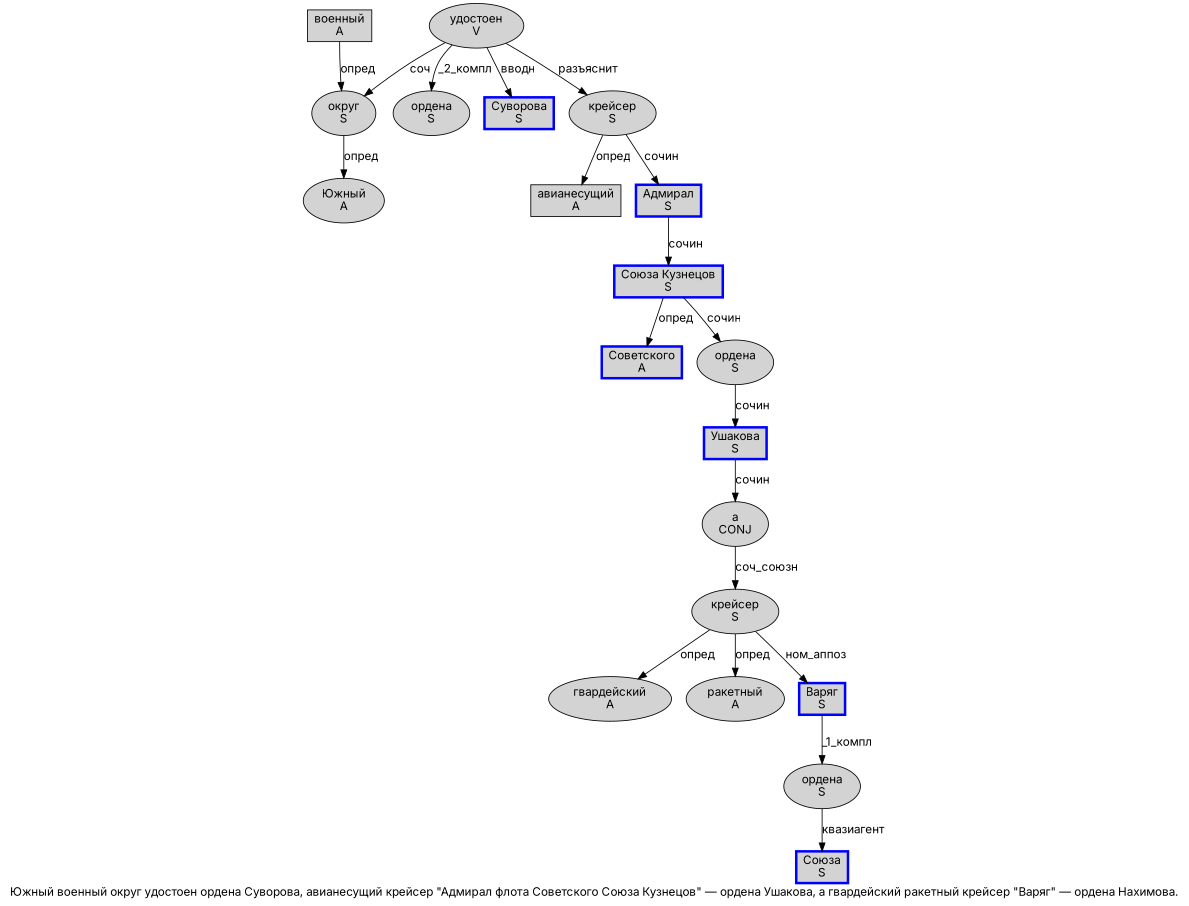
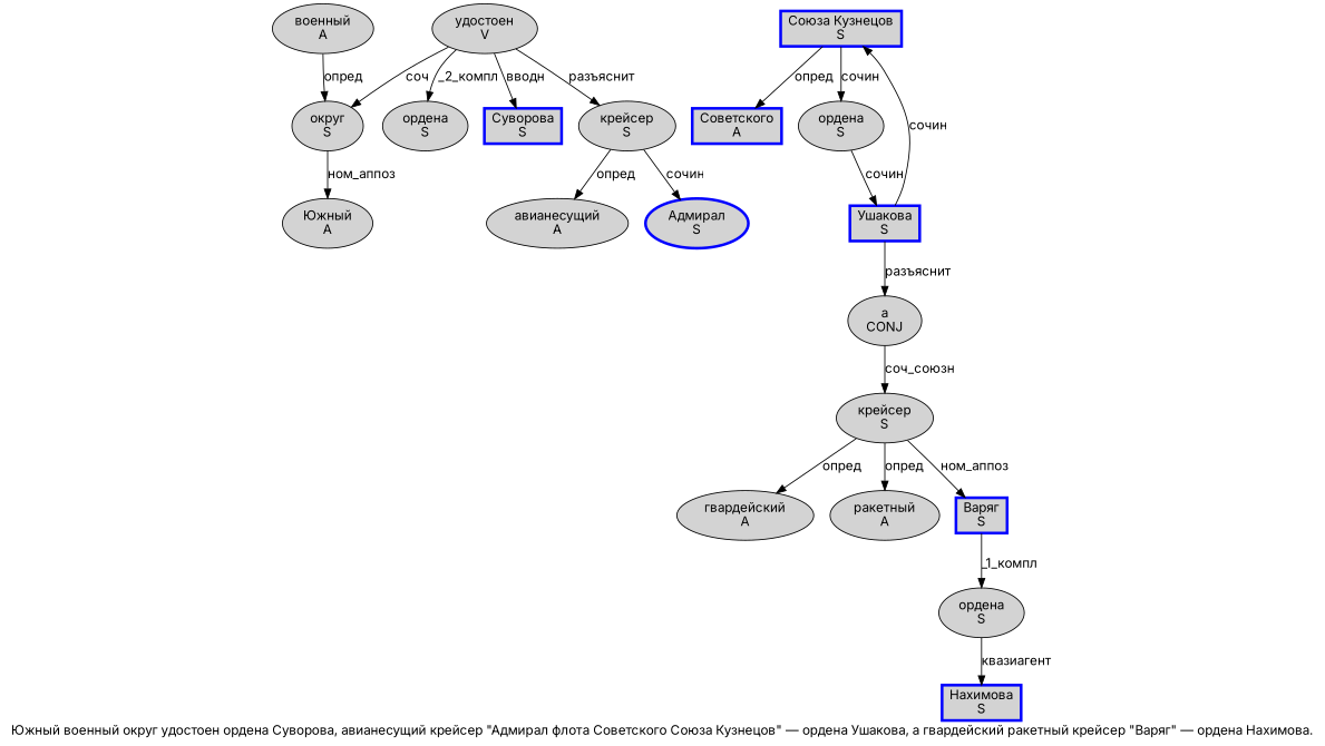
  digraph {
    fontname=Inter
    label="Южный военный округ удостоен ордена Суворова, авианесущий крейсер \"Адмирал флота Советского Союза Кузнецов\" — ордена Ушакова, а гвардейский ракетный крейсер \"Варяг\" — ордена Нахимова."
    node [fillcolor=lightgray fontname=Inter penwidth=1 shape=ellipse style=filled]
    edge [fontname=Inter]
    n1 [label="Южный\nA"]
-   n2 [label="военный\nA" shape=box]
+   n2 [label="военный\nA"]
    n3 [label="округ\nS"]
    n4 [label="удостоен\nV"]
    n5 [label="ордена\nS"]
    n6 [color=blue label="Суворова\nS" penwidth=3 shape=box]
    n7 [label="крейсер\nS"]
-   n8 [label="авианесущий\nA" shape=box]
-   n9 [color=blue label="Адмирал\nS" penwidth=3 shape=box]
+   n8 [label="авианесущий\nA"]
+   n9 [color=blue label="Адмирал\nS" penwidth=3]
    n10 [color=blue label="Союза Кузнецов\nS" penwidth=3 shape=box]
    n11 [color=blue label="Советского\nA" penwidth=3 shape=box]
    n12 [label="ордена\nS"]
    n13 [color=blue label="Ушакова\nS" penwidth=3 shape=box]
    n14 [label="а\nCONJ"]
    n15 [label="крейсер\nS"]
    n16 [label="гвардейский\nA"]
    n17 [label="ракетный\nA"]
    n18 [color=blue label="Варяг\nS" penwidth=3 shape=box]
    n19 [label="ордена\nS"]
-   n20 [color=blue label="Союза\nS" penwidth=3 shape=box]
+   n20 [color=blue label="Нахимова\nS" penwidth=3 shape=box]
    n2 -> n3 [label="опред"]
-   n3 -> n1 [label="опред"]
+   n3 -> n1 [label="ном_аппоз"]
    n4 -> n3 [label="соч"]
    n4 -> n5 [label="_2_компл"]
    n4 -> n6 [label="вводн"]
    n4 -> n7 [label="разъяснит"]
    n7 -> n8 [label="опред"]
    n7 -> n9 [label="сочин"]
-   n9 -> n10 [label="сочин"]
+   n13 -> n10 [label="сочин"]
    n10 -> n11 [label="опред"]
    n10 -> n12 [label="сочин"]
    n12 -> n13 [label="сочин"]
-   n13 -> n14 [label="сочин"]
+   n13 -> n14 [label="разъяснит"]
    n14 -> n15 [label="соч_союзн"]
    n15 -> n16 [label="опред"]
    n15 -> n17 [label="опред"]
    n15 -> n18 [label="ном_аппоз"]
    n18 -> n19 [label="_1_компл"]
    n19 -> n20 [label="квазиагент"]
  }
